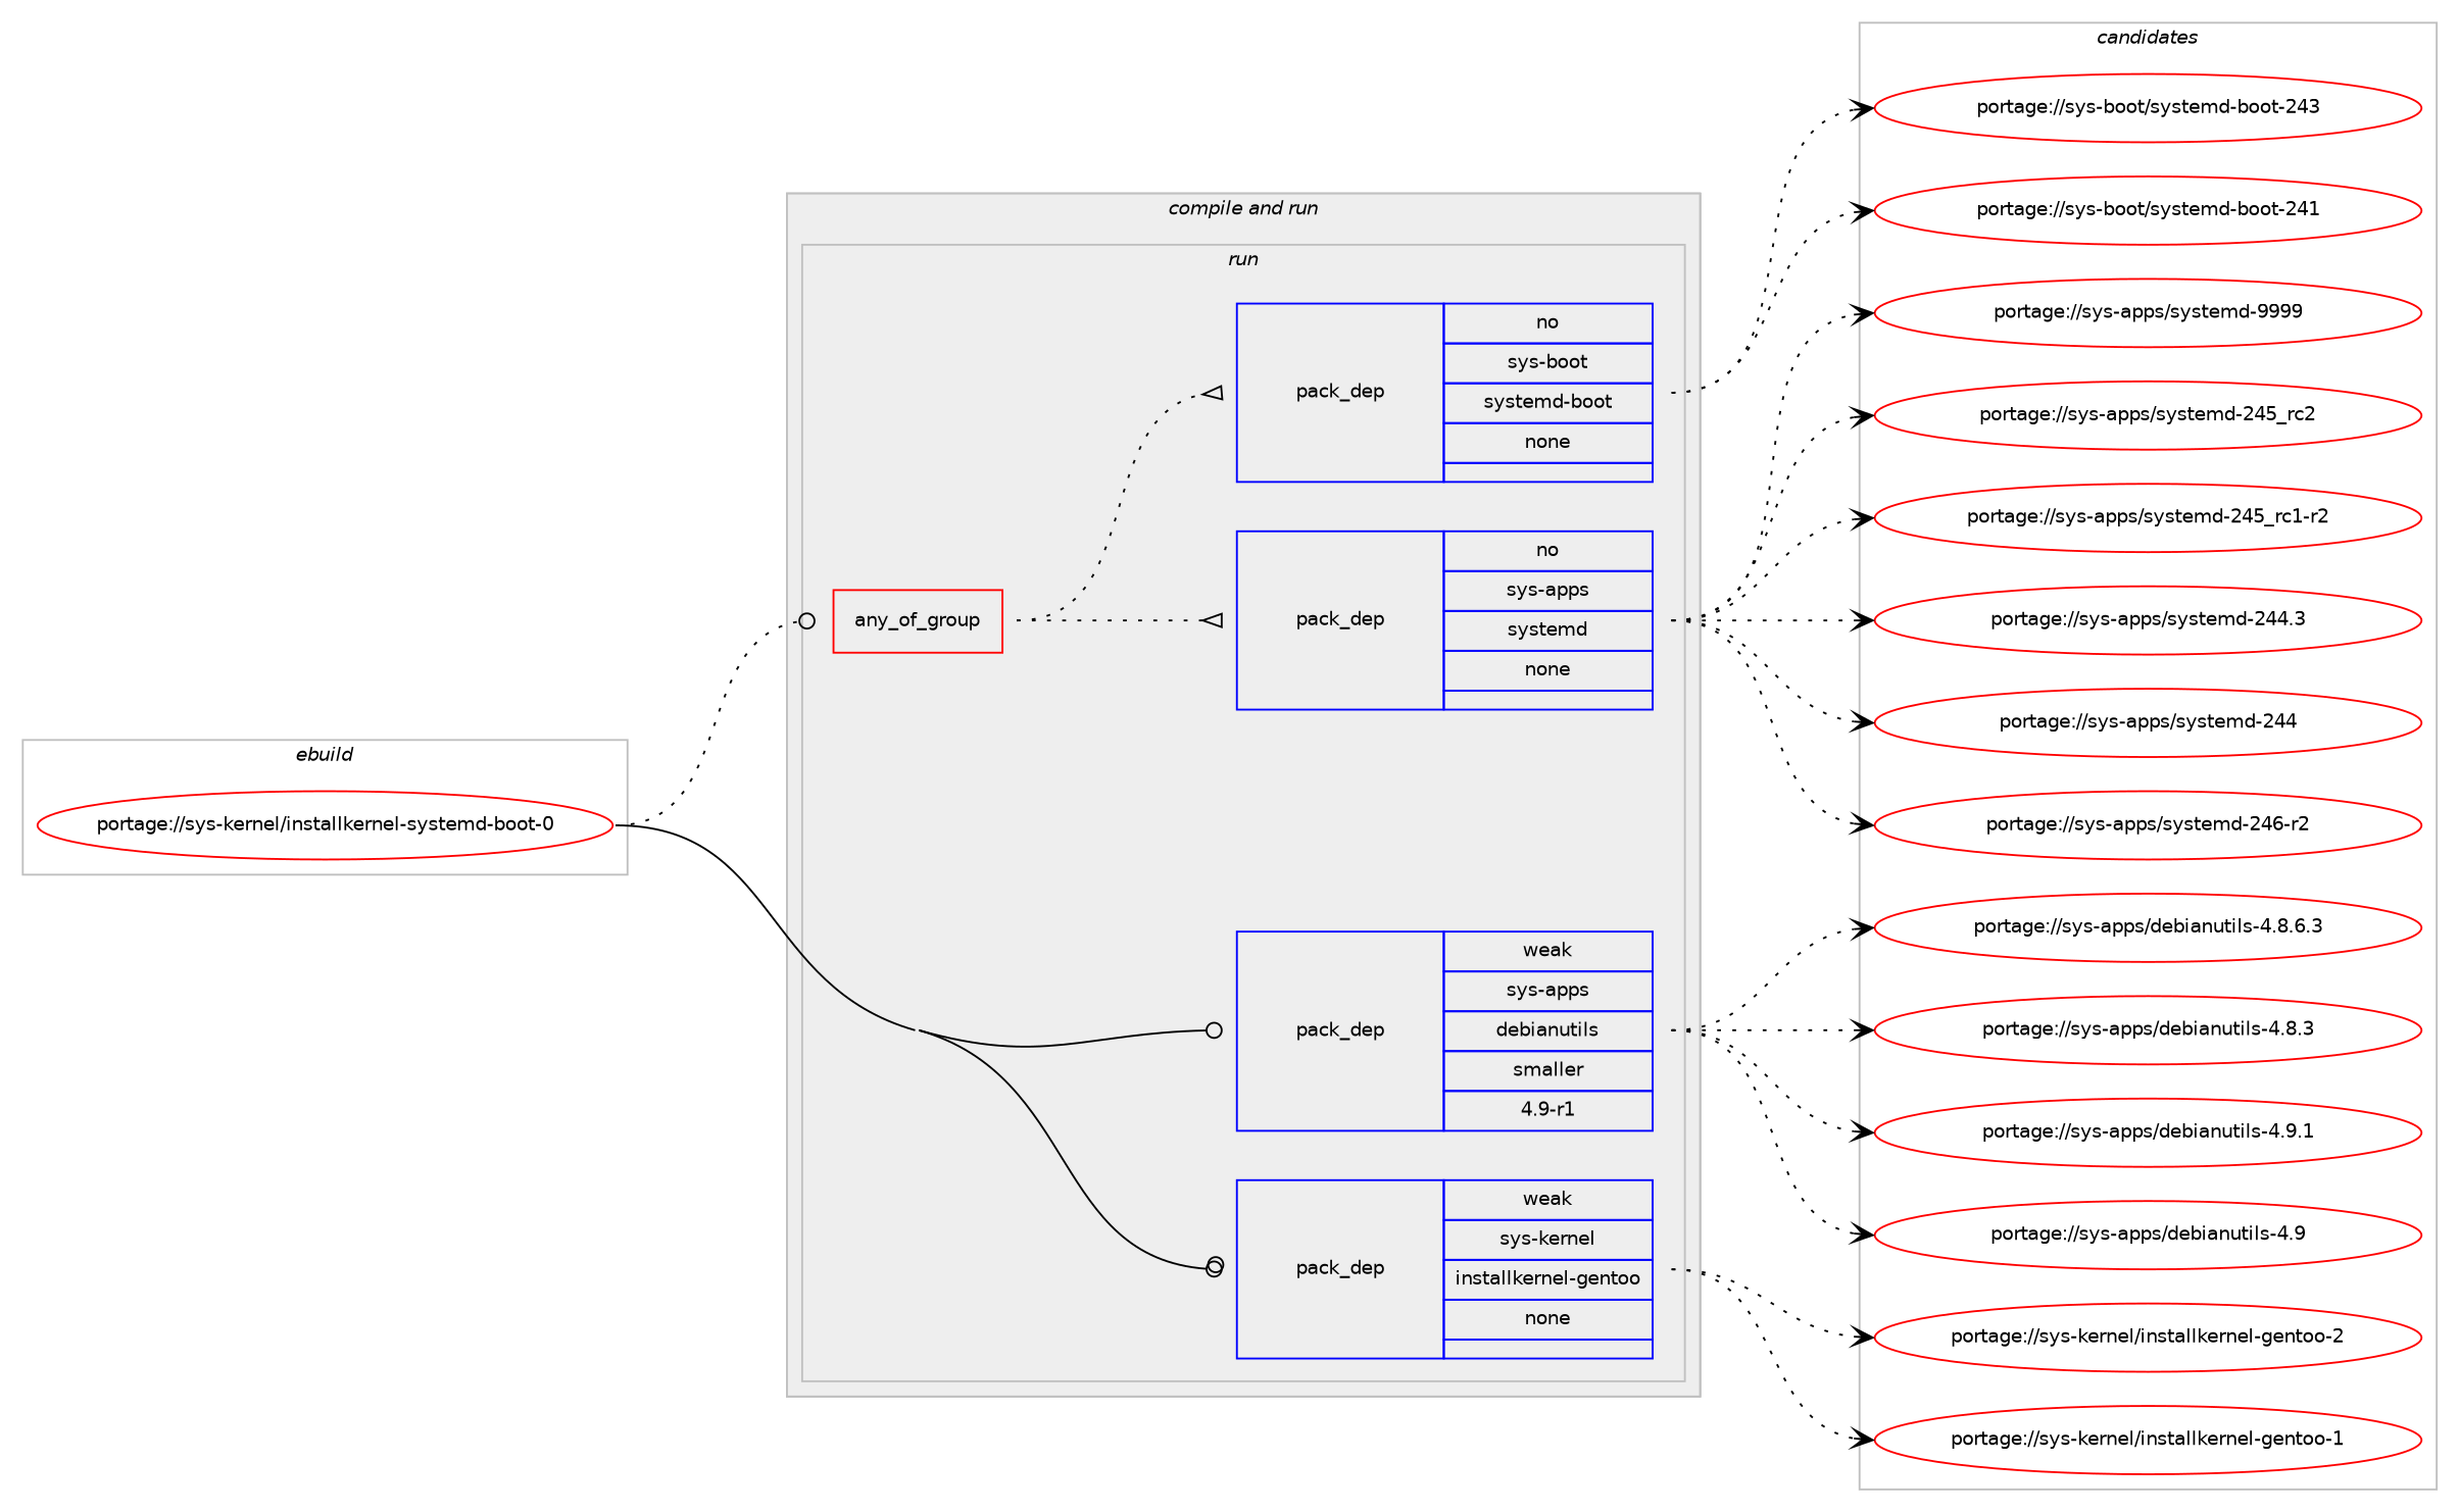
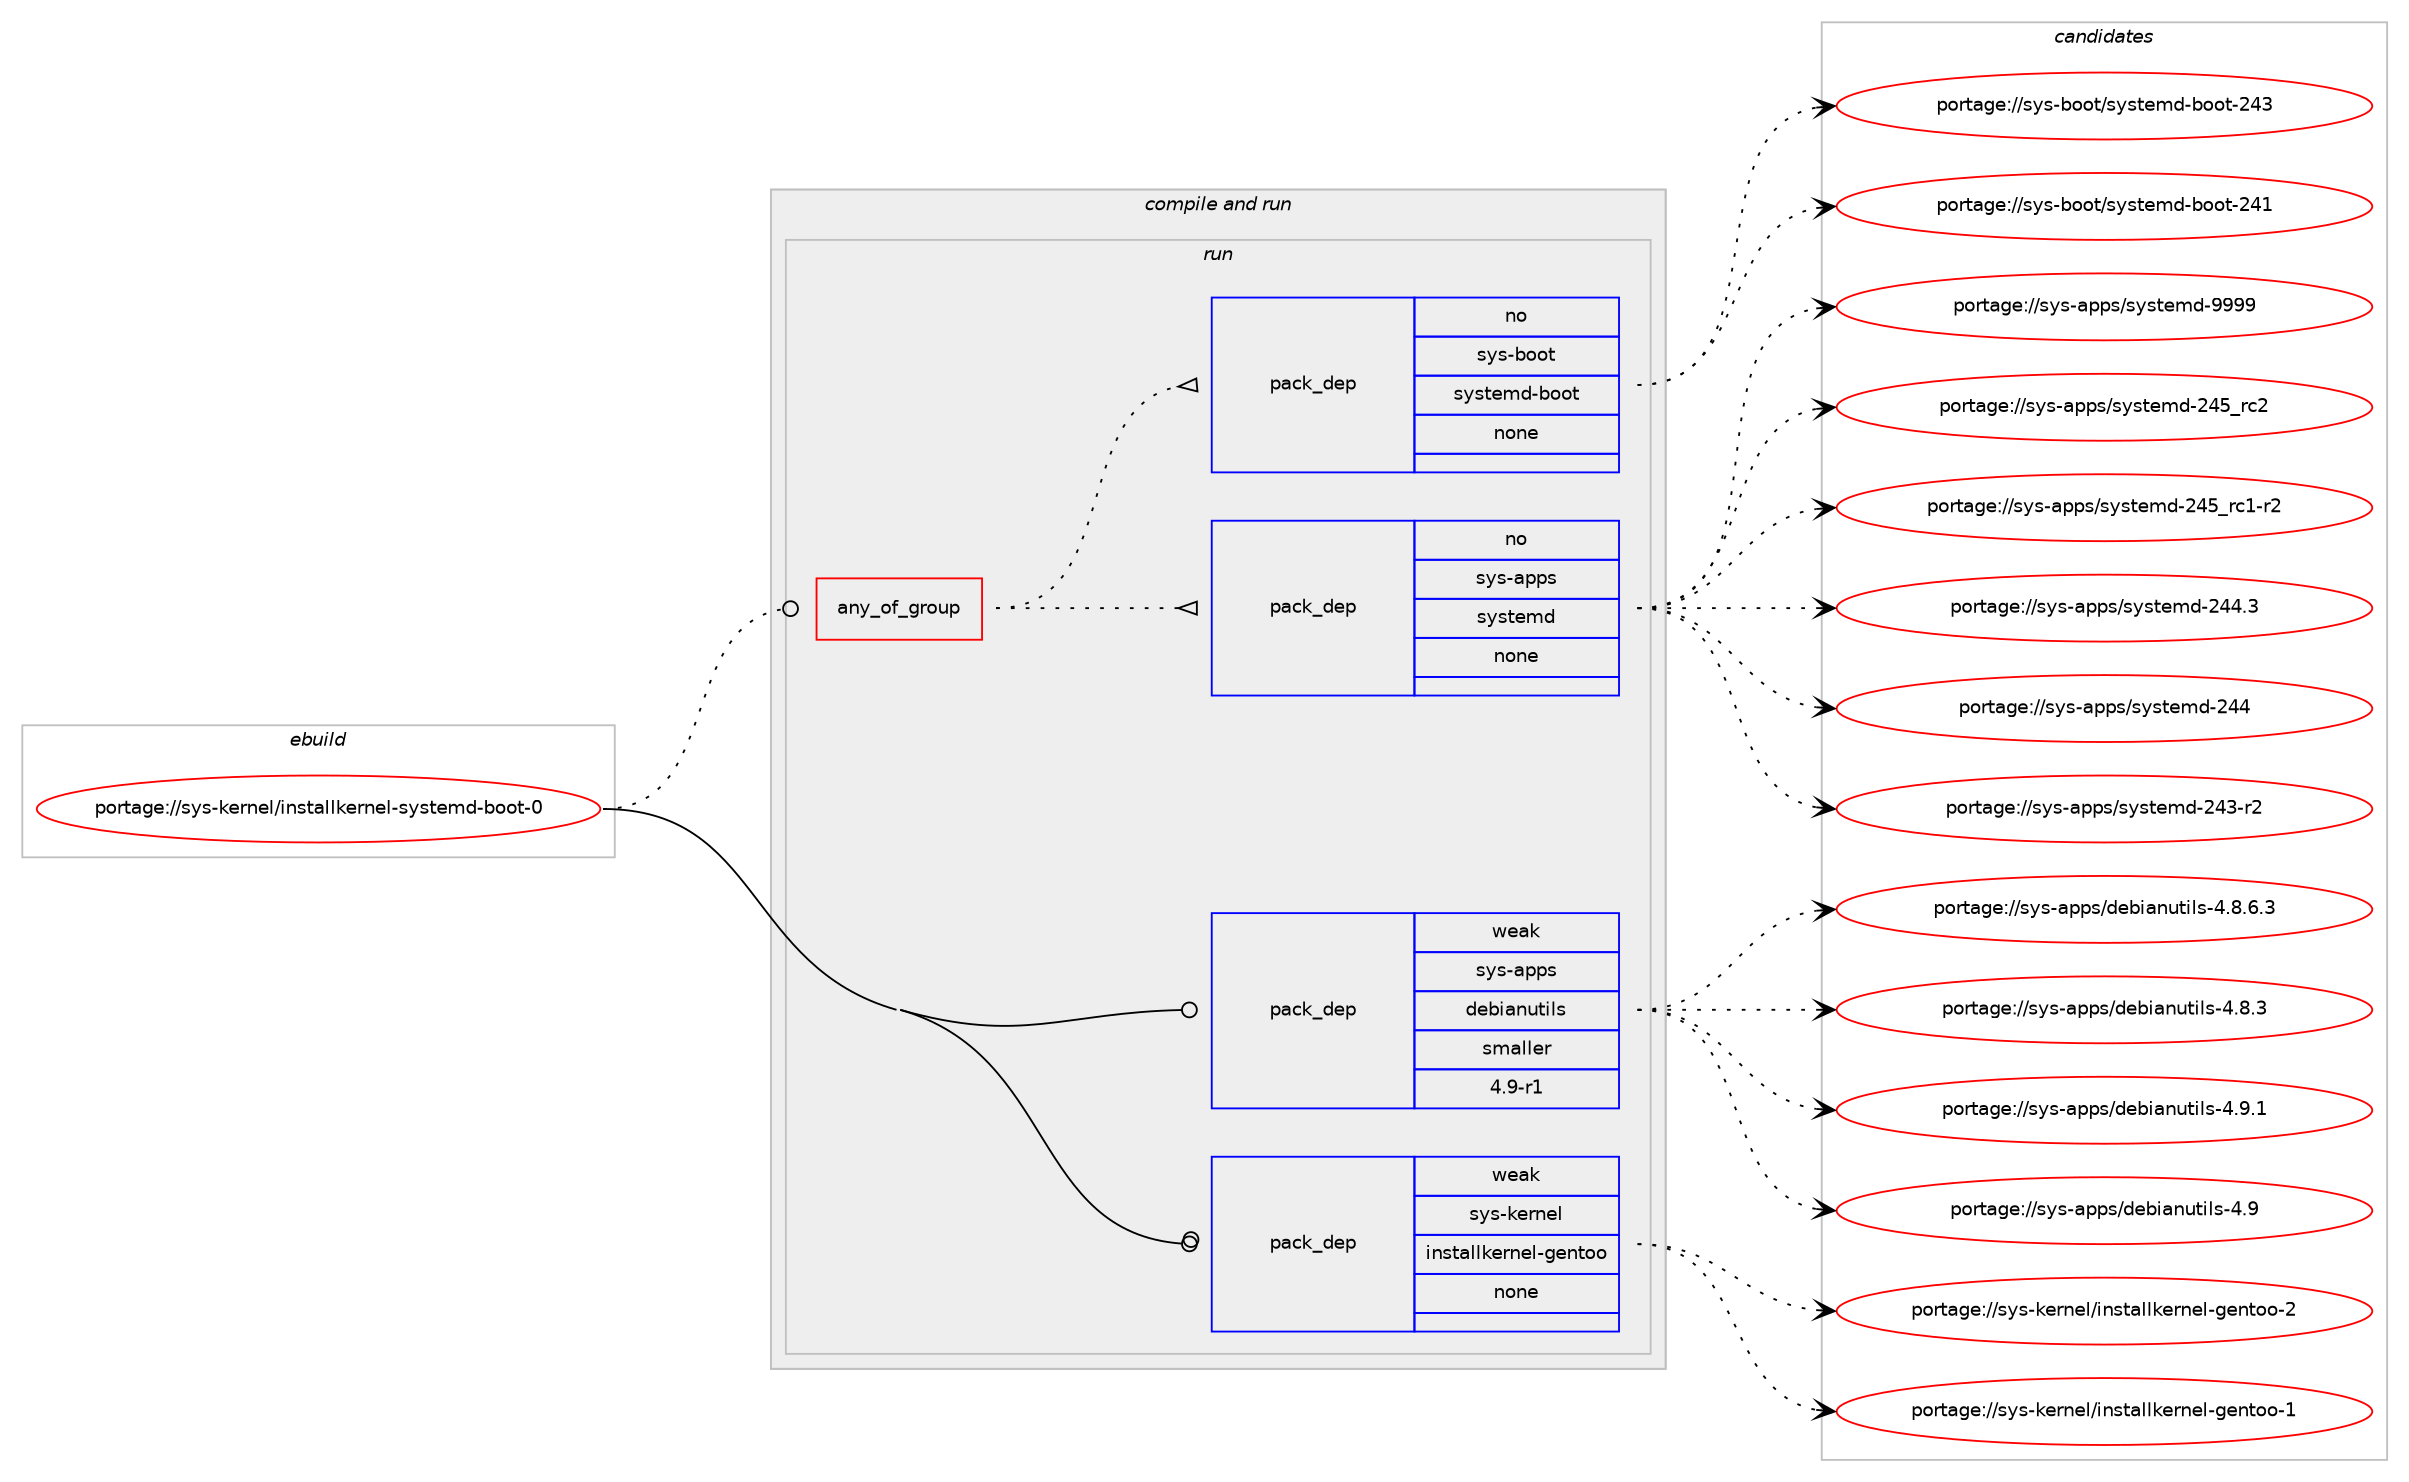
  digraph {
    compound=true
    concentrate=true
    fontname=Helvetica
    fontsize=10
    newrank=true
    rankdir=LR
    ranksep=1.5
    node [color=red fontname=Helvetica fontsize=10]
    edge [arrowhead=vee headport=w style=dotted tailport=e weight=100]
    n1 [label="portage://sys-kernel/installkernel-systemd-boot-0" width=4]
    n2 [color=blue label=<<TABLE BORDER="0" CELLBORDER="1" CELLSPACING="0" CELLPADDING="4" WIDTH="220"><TR><TD ROWSPAN="6" CELLPADDING="30">pack_dep</TD></TR><TR><TD WIDTH="110">no</TD></TR><TR><TD>sys-apps</TD></TR><TR><TD>systemd</TD></TR><TR><TD>none</TD></TR><TR><TD></TD></TR></TABLE>> shape=none]
    n3 [color=blue label=<<TABLE BORDER="0" CELLBORDER="1" CELLSPACING="0" CELLPADDING="4" WIDTH="220"><TR><TD ROWSPAN="6" CELLPADDING="30">pack_dep</TD></TR><TR><TD WIDTH="110">no</TD></TR><TR><TD>sys-boot</TD></TR><TR><TD>systemd-boot</TD></TR><TR><TD>none</TD></TR><TR><TD></TD></TR></TABLE>> shape=none]
    n4 [label=<<TABLE BORDER="0" CELLBORDER="1" CELLSPACING="0" CELLPADDING="4"><TR><TD CELLPADDING="10">any_of_group</TD></TR></TABLE>> shape=none]
    n5 [color=blue label=<<TABLE BORDER="0" CELLBORDER="1" CELLSPACING="0" CELLPADDING="4" WIDTH="220"><TR><TD ROWSPAN="6" CELLPADDING="30">pack_dep</TD></TR><TR><TD WIDTH="110">weak</TD></TR><TR><TD>sys-apps</TD></TR><TR><TD>debianutils</TD></TR><TR><TD>smaller</TD></TR><TR><TD>4.9-r1</TD></TR></TABLE>> shape=none]
    n6 [color=blue label=<<TABLE BORDER="0" CELLBORDER="1" CELLSPACING="0" CELLPADDING="4" WIDTH="220"><TR><TD ROWSPAN="6" CELLPADDING="30">pack_dep</TD></TR><TR><TD WIDTH="110">weak</TD></TR><TR><TD>sys-kernel</TD></TR><TR><TD>installkernel-gentoo</TD></TR><TR><TD>none</TD></TR><TR><TD></TD></TR></TABLE>> shape=none]
    n7 [label="portage://sys-apps/systemd-9999" width=4]
    n8 [label="portage://sys-apps/systemd-245_rc2" width=4]
    n9 [label="portage://sys-apps/systemd-245_rc1-r2" width=4]
    n10 [label="portage://sys-apps/systemd-244.3" width=4]
    n11 [label="portage://sys-apps/systemd-244" width=4]
-   n12 [label="portage://sys-apps/systemd-246-r2" width=4]
+   n12 [label="portage://sys-apps/systemd-243-r2" width=4]
    n13 [label="portage://sys-boot/systemd-boot-243" width=4]
    n14 [label="portage://sys-boot/systemd-boot-241" width=4]
    n15 [label="portage://sys-apps/debianutils-4.9.1" width=4]
    n16 [label="portage://sys-apps/debianutils-4.9" width=4]
    n17 [label="portage://sys-apps/debianutils-4.8.6.3" width=4]
    n18 [label="portage://sys-apps/debianutils-4.8.3" width=4]
    n19 [label="portage://sys-kernel/installkernel-gentoo-2" width=4]
    n20 [label="portage://sys-kernel/installkernel-gentoo-1" width=4]
    subgraph cluster_1 {
      color=gray
      label=<<i>ebuild</i>>
      rank=same
      n1
    }
    subgraph cluster_2 {
      color=gray
      label=<<i>dependencies</i>>
      subgraph cluster_3 {
        color=gray
        fillcolor="#eeeeee"
        label=<<i>compile</i>>
        style=filled
      }
      subgraph cluster_4 {
        color=gray
        fillcolor="#eeeeee"
        label=<<i>compile and run</i>>
        style=filled
      }
      subgraph cluster_5 {
        color=gray
        fillcolor="#eeeeee"
        label=<<i>run</i>>
        style=filled
        subgraph sub_6 {
          color=gray
          fillcolor="#eeeeee"
          label=<<i>run</i>>
          style=filled
          n4
          subgraph sub_7 {
            color=gray
            fillcolor="#eeeeee"
            label=<<i>run</i>>
            style=filled
            n2
          }
          subgraph sub_8 {
            color=gray
            fillcolor="#eeeeee"
            label=<<i>run</i>>
            style=filled
            n3
          }
        }
        subgraph sub_9 {
          color=gray
          fillcolor="#eeeeee"
          label=<<i>run</i>>
          style=filled
          n5
        }
        subgraph sub_10 {
          color=gray
          fillcolor="#eeeeee"
          label=<<i>run</i>>
          style=filled
          n6
        }
      }
    }
    subgraph cluster_11 {
      color=gray
      label=<<i>candidates</i>>
      rank=same
      subgraph sub_12 {
        color=black
        label=<<i>candidates</i>>
        nodesep=1
        rank=same
        n7
        n8
        n9
        n10
        n11
        n12
      }
      subgraph sub_13 {
        color=black
        label=<<i>candidates</i>>
        nodesep=1
        rank=same
        n13
        n14
      }
      subgraph sub_14 {
        color=black
        label=<<i>candidates</i>>
        nodesep=1
        rank=same
        n15
        n16
        n17
        n18
      }
      subgraph sub_15 {
        color=black
        label=<<i>candidates</i>>
        nodesep=1
        rank=same
        n19
        n20
      }
    }
    n1 -> n4 [arrowhead=odot weight=20]
    n1 -> n5 [arrowhead=odot style=solid weight=20]
    n1 -> n6 [arrowhead=odot style=solid weight=20]
    n2 -> n7
    n2 -> n8
    n2 -> n9
    n2 -> n10
    n2 -> n11
    n2 -> n12
    n3 -> n13
    n3 -> n14
    n4 -> n2 [arrowhead=oinv weight=20]
    n4 -> n3 [arrowhead=oinv weight=20]
    n5 -> n15
    n5 -> n16
    n5 -> n17
    n5 -> n18
    n6 -> n19
    n6 -> n20
  }
